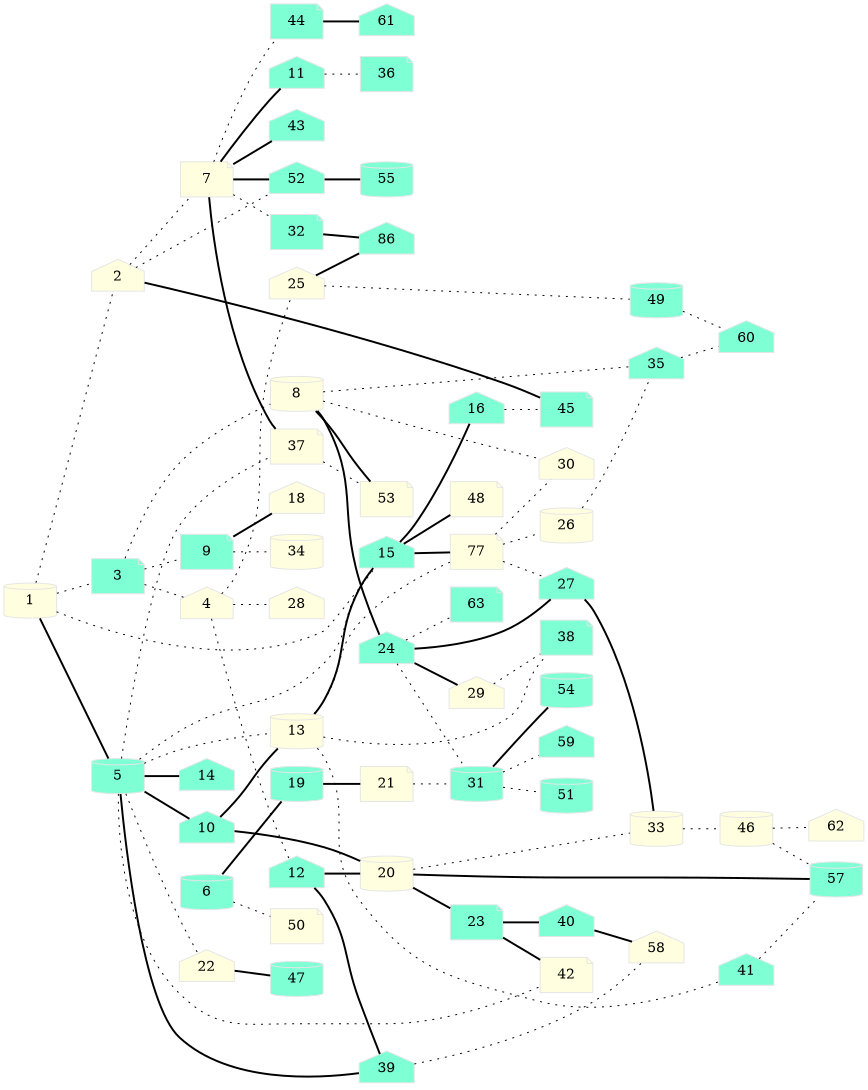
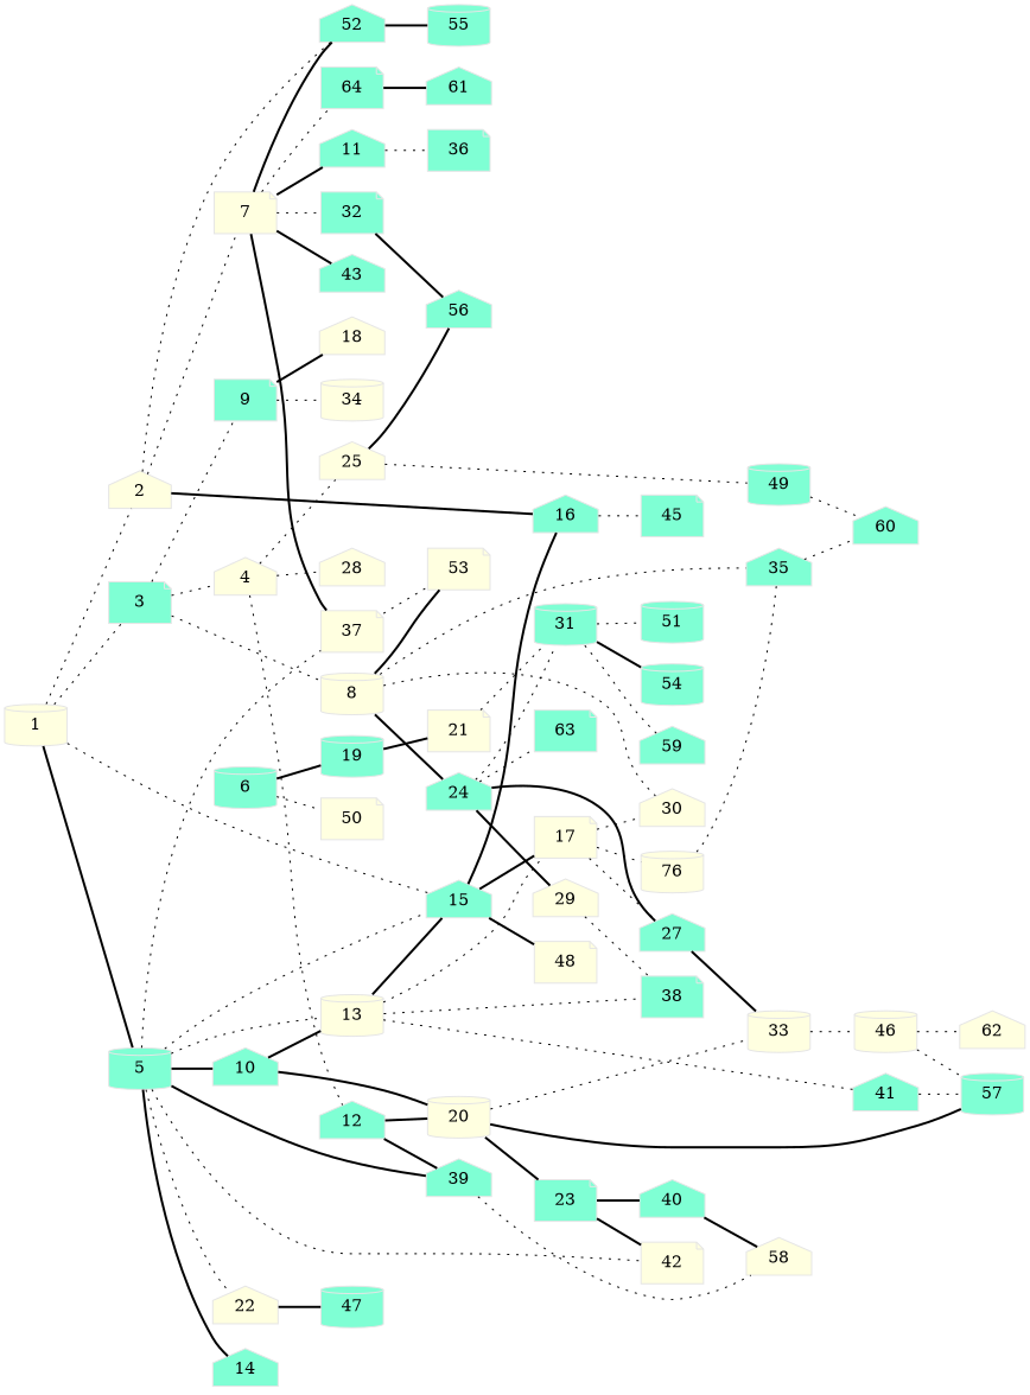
  graph {
    rankdir=LR
    node [color=gray90 fillcolor=aquamarine shape=house style=filled]
    edge [style=dotted]
    1 [fillcolor=lightyellow shape=cylinder]
    2 [fillcolor=lightyellow]
    3 [shape=note]
    5 [shape=cylinder]
    15
    7 [fillcolor=lightyellow shape=note]
    45 [shape=note]
    52
    4 [fillcolor=lightyellow]
    8 [fillcolor=lightyellow shape=cylinder]
    9 [shape=note]
    13 [fillcolor=lightyellow shape=cylinder]
    10
    14
    22 [fillcolor=lightyellow]
    37 [fillcolor=lightyellow shape=note]
    39
    42 [fillcolor=lightyellow shape=note]
-   17 [fillcolor=lightyellow shape=note label=77]
+   17 [fillcolor=lightyellow shape=note]
    38 [shape=note]
    41
    6 [shape=cylinder]
    19 [shape=cylinder]
    50 [fillcolor=lightyellow shape=note]
    11
    32 [shape=note]
    43
-   44 [shape=note]
+   44 [shape=note label=64]
    12
    25 [fillcolor=lightyellow]
    28 [fillcolor=lightyellow]
    24
    30 [fillcolor=lightyellow]
    35
    53 [fillcolor=lightyellow shape=note]
    18 [fillcolor=lightyellow]
    34 [fillcolor=lightyellow shape=cylinder]
    20 [fillcolor=lightyellow shape=cylinder]
    49 [shape=cylinder]
-   56 [label=86]
+   56
    16
    48 [fillcolor=lightyellow shape=note]
    47 [shape=cylinder]
    58 [fillcolor=lightyellow]
    21 [fillcolor=lightyellow shape=note]
    36 [shape=note]
    61
    55 [shape=cylinder]
    27
    31 [shape=cylinder]
    29 [fillcolor=lightyellow]
    63 [shape=note]
    60
    23 [shape=note]
    33 [fillcolor=lightyellow shape=cylinder]
    57 [shape=cylinder]
-   26 [fillcolor=lightyellow shape=cylinder]
+   26 [fillcolor=lightyellow shape=cylinder label=76]
    40
    46 [fillcolor=lightyellow shape=cylinder]
    51 [shape=cylinder]
    54 [shape=cylinder]
    59
    62 [fillcolor=lightyellow]
    1 -- 2
    1 -- 3
    1 -- 5 [style=bold]
    1 -- 15
    2 -- 7
-   2 -- 45 [style=bold]
+   2 -- 16 [style=bold]
    2 -- 52
    3 -- 4
    3 -- 8
    3 -- 9
    5 -- 15
    5 -- 13
    5 -- 10 [style=bold]
    5 -- 14 [style=bold]
    5 -- 22
    5 -- 37
    5 -- 39 [style=bold]
    5 -- 42
    15 -- 17 [style=bold]
    15 -- 16 [style=bold]
    15 -- 48 [style=bold]
    7 -- 52 [style=bold]
    7 -- 37 [style=bold]
    7 -- 11 [style=bold]
    7 -- 32
    7 -- 43 [style=bold]
    7 -- 44
    52 -- 55 [style=bold]
    4 -- 12
    4 -- 25
    4 -- 28
    8 -- 24 [style=bold]
    8 -- 30
    8 -- 35
    8 -- 53 [style=bold]
    9 -- 18 [style=bold]
    9 -- 34
    13 -- 15 [style=bold]
    13 -- 17
    13 -- 38
    13 -- 41
    10 -- 13 [style=bold]
    10 -- 20 [style=bold]
    22 -- 47 [style=bold]
    37 -- 53
    39 -- 58
    17 -- 30
    17 -- 27
    17 -- 26
    41 -- 57
    6 -- 19 [style=bold]
    6 -- 50
    19 -- 21 [style=bold]
    11 -- 36
    32 -- 56 [style=bold]
    44 -- 61 [style=bold]
    12 -- 39 [style=bold]
    12 -- 20 [style=bold]
    25 -- 49
    25 -- 56 [style=bold]
    24 -- 27 [style=bold]
    24 -- 31
    24 -- 29 [style=bold]
    24 -- 63
    35 -- 60
    20 -- 23 [style=bold]
    20 -- 33
    20 -- 57 [style=bold]
    49 -- 60
    16 -- 45
    21 -- 31
    27 -- 33 [style=bold]
    31 -- 51
    31 -- 54 [style=bold]
    31 -- 59
    29 -- 38
    23 -- 42 [style=bold]
    23 -- 40 [style=bold]
    33 -- 46
    26 -- 35
    40 -- 58 [style=bold]
    46 -- 57
    46 -- 62
  }
